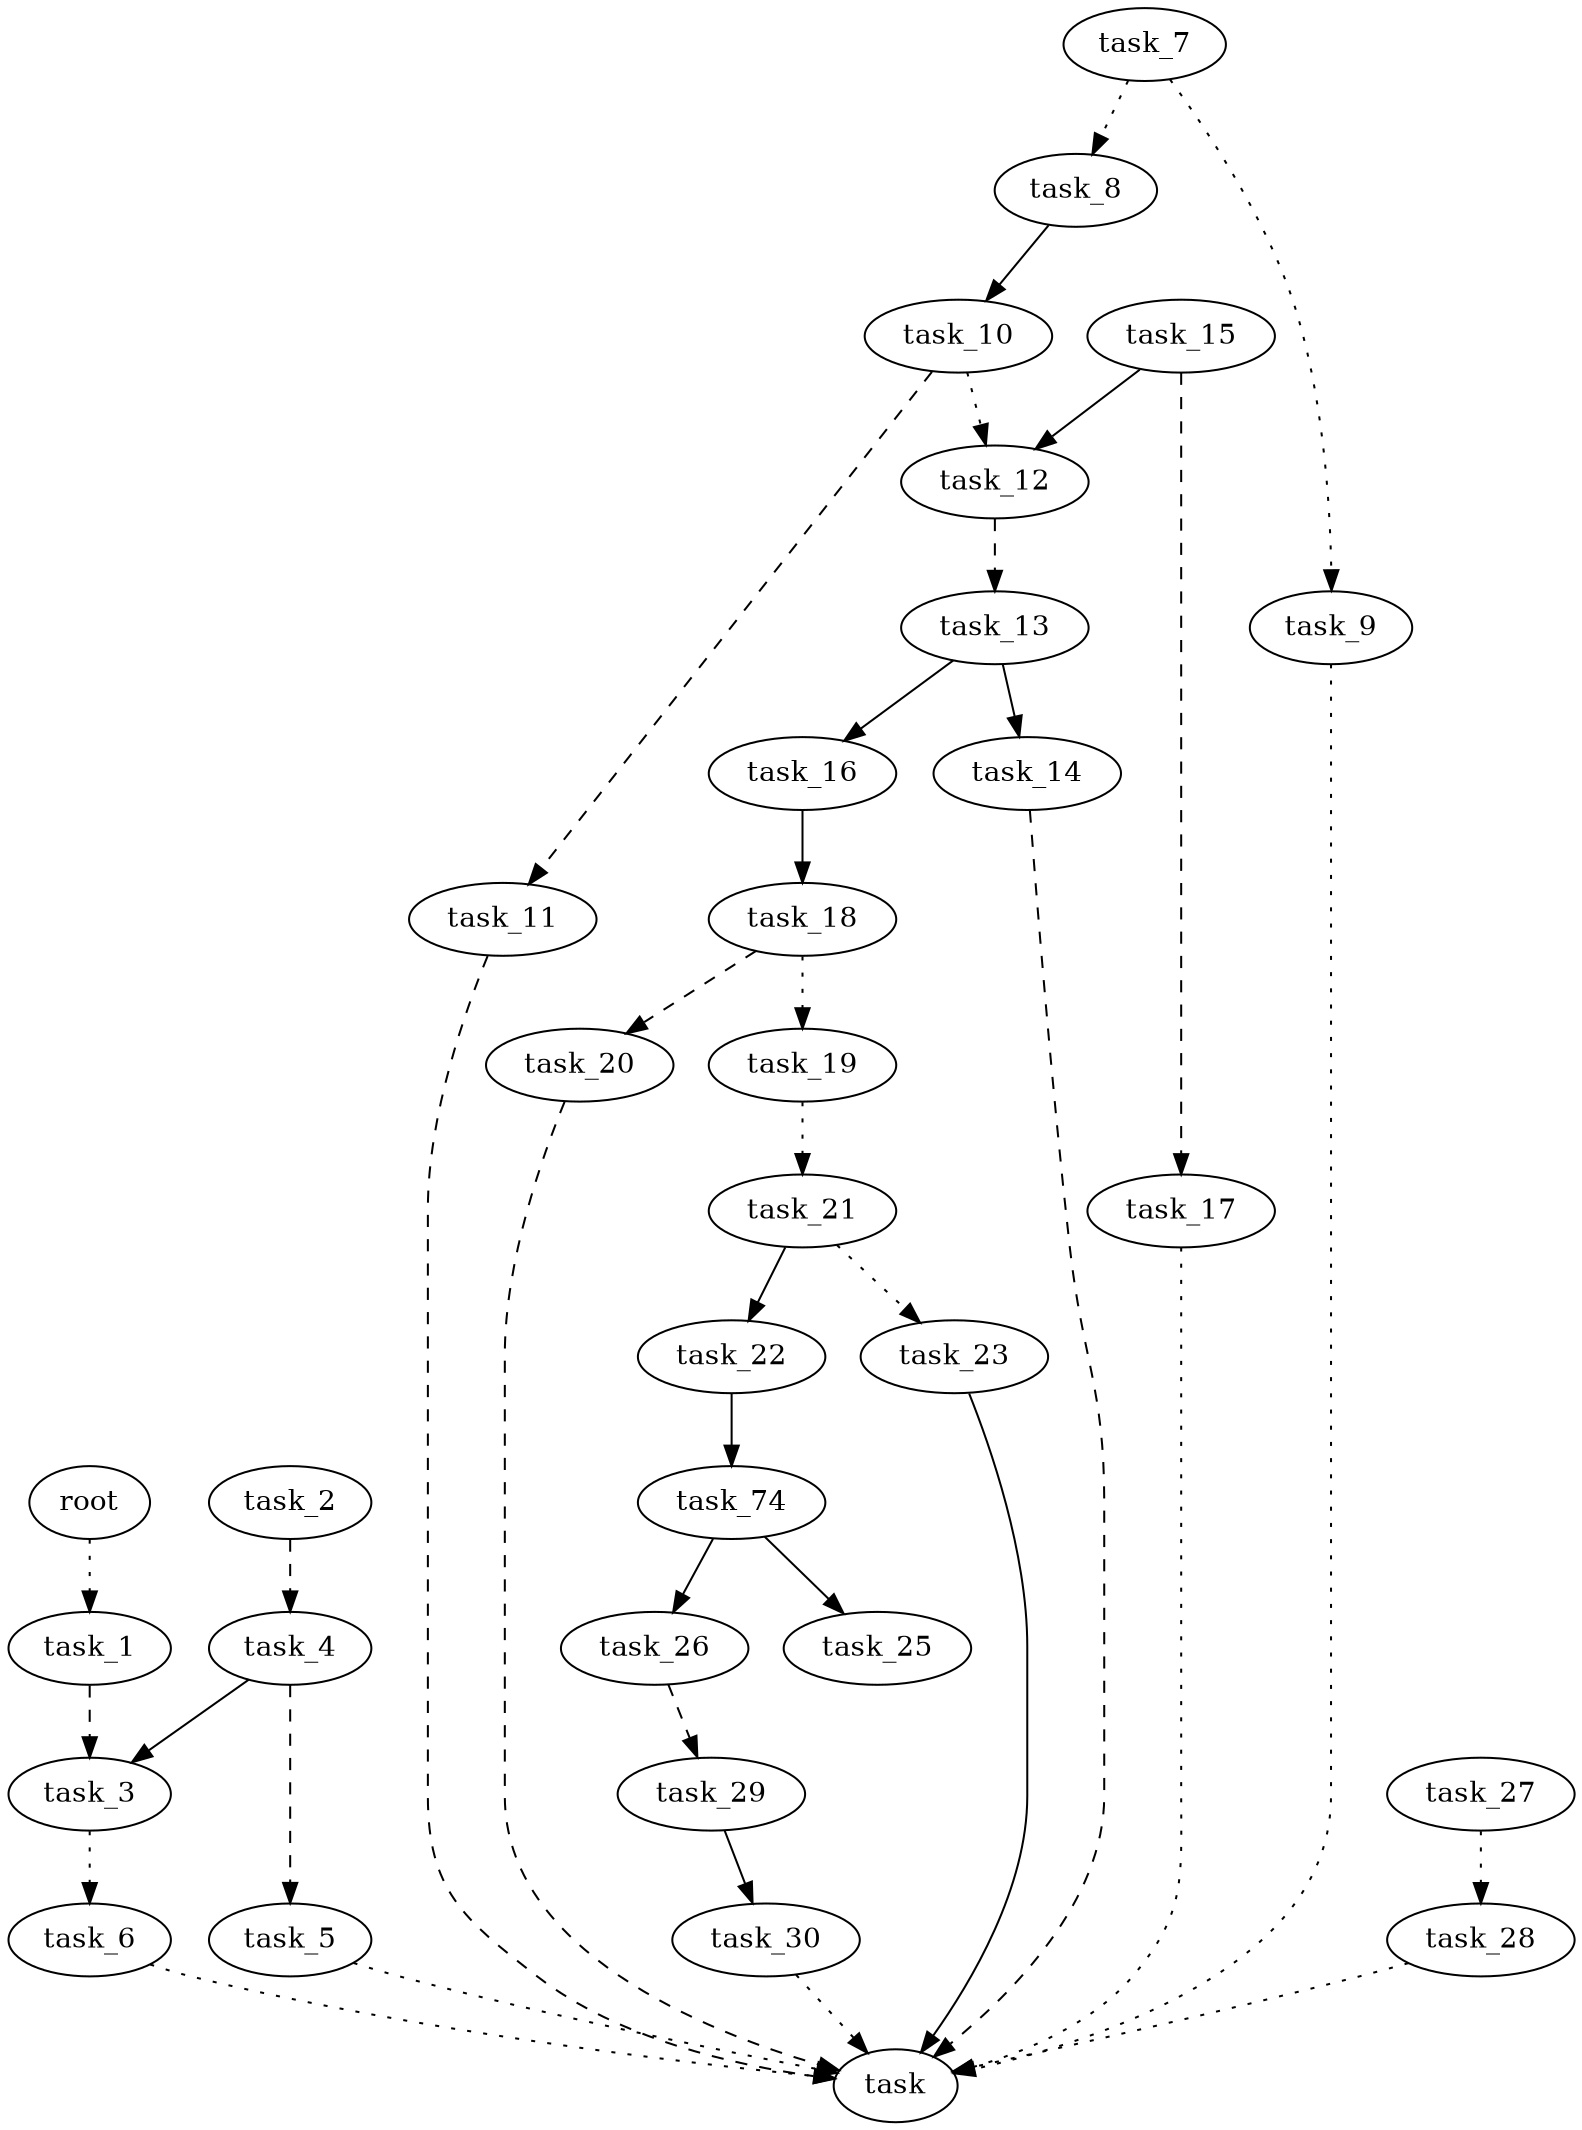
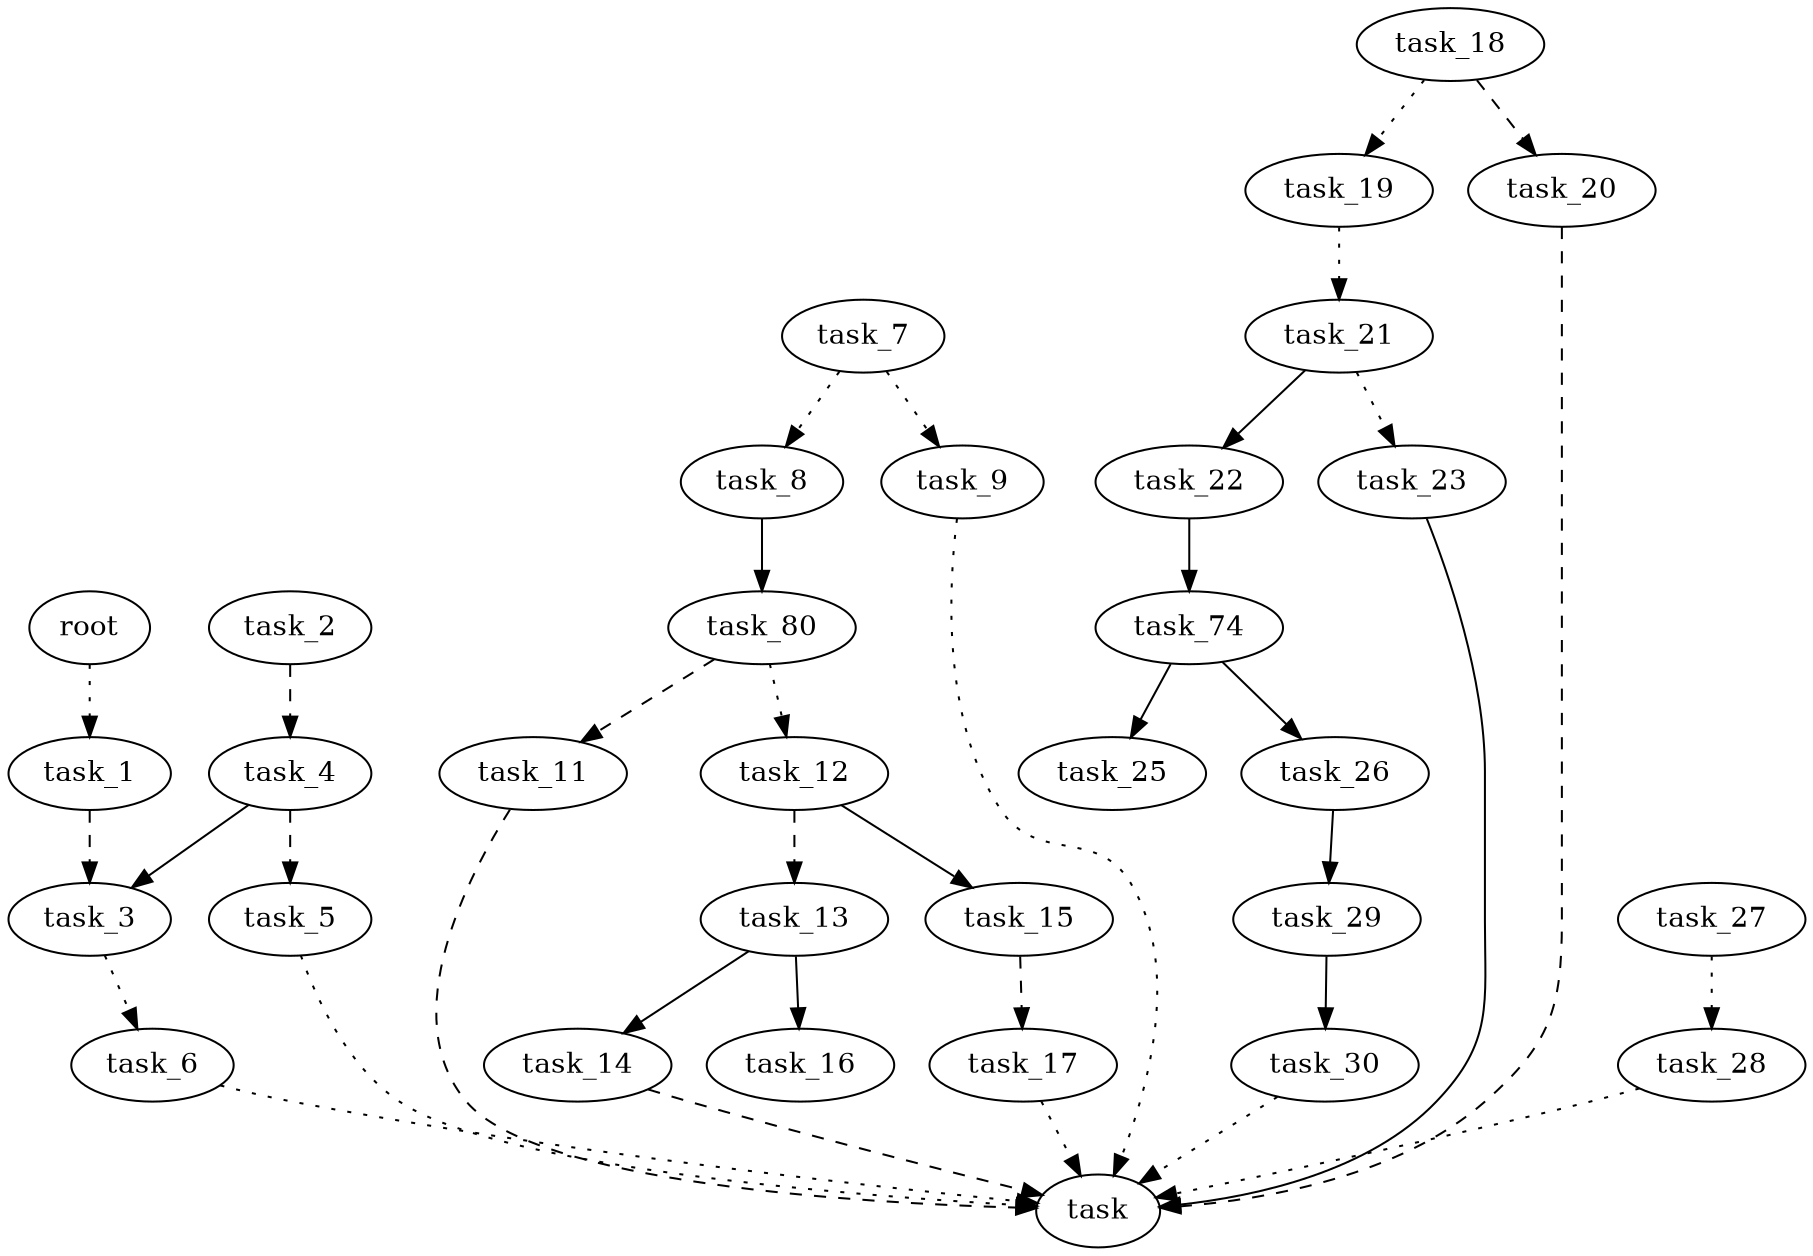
  digraph {
    edge [style=dotted]
    root
    task_1
    task_3
    task_2
    task_4
    task_6
    task_5
    n8 [label=task]
    task_7
    task_8
    task_9
-   task_10
+   task_10 [label=task_80]
    task_11
    task_12
    task_13
    task_15
    task_14
    task_16
    task_17
    task_18
    task_19
    task_20
    task_21
    task_22
    task_23
    n26 [label=task_74]
    task_25
    task_26
    task_29
    task_27
    task_28
    task_30
    root -> task_1
    task_1 -> task_3 [style=dashed]
    task_3 -> task_6
    task_2 -> task_4 [style=dashed]
    task_4 -> task_3 [style=solid]
    task_4 -> task_5 [style=dashed]
    task_6 -> n8
    task_5 -> n8
    task_7 -> task_8
    task_7 -> task_9
    task_8 -> task_10 [style=solid]
    task_9 -> n8
    task_10 -> task_11 [style=dashed]
    task_10 -> task_12
    task_11 -> n8 [style=dashed]
    task_12 -> task_13 [style=dashed]
-   task_15 -> task_12 [style=solid]
+   task_12 -> task_15 [style=solid]
    task_13 -> task_14 [style=solid]
    task_13 -> task_16 [style=solid]
    task_15 -> task_17 [style=dashed]
    task_14 -> n8 [style=dashed]
-   task_16 -> task_18 [style=solid]
    task_17 -> n8
    task_18 -> task_19
    task_18 -> task_20 [style=dashed]
    task_19 -> task_21
    task_20 -> n8 [style=dashed]
    task_21 -> task_22 [style=solid]
    task_21 -> task_23
    task_22 -> n26 [style=solid]
    task_23 -> n8 [style=solid]
    n26 -> task_25 [style=solid]
    n26 -> task_26 [style=solid]
-   task_26 -> task_29 [style=dashed]
+   task_26 -> task_29 [style=solid]
    task_29 -> task_30 [style=solid]
    task_27 -> task_28
    task_28 -> n8
    task_30 -> n8
  }
